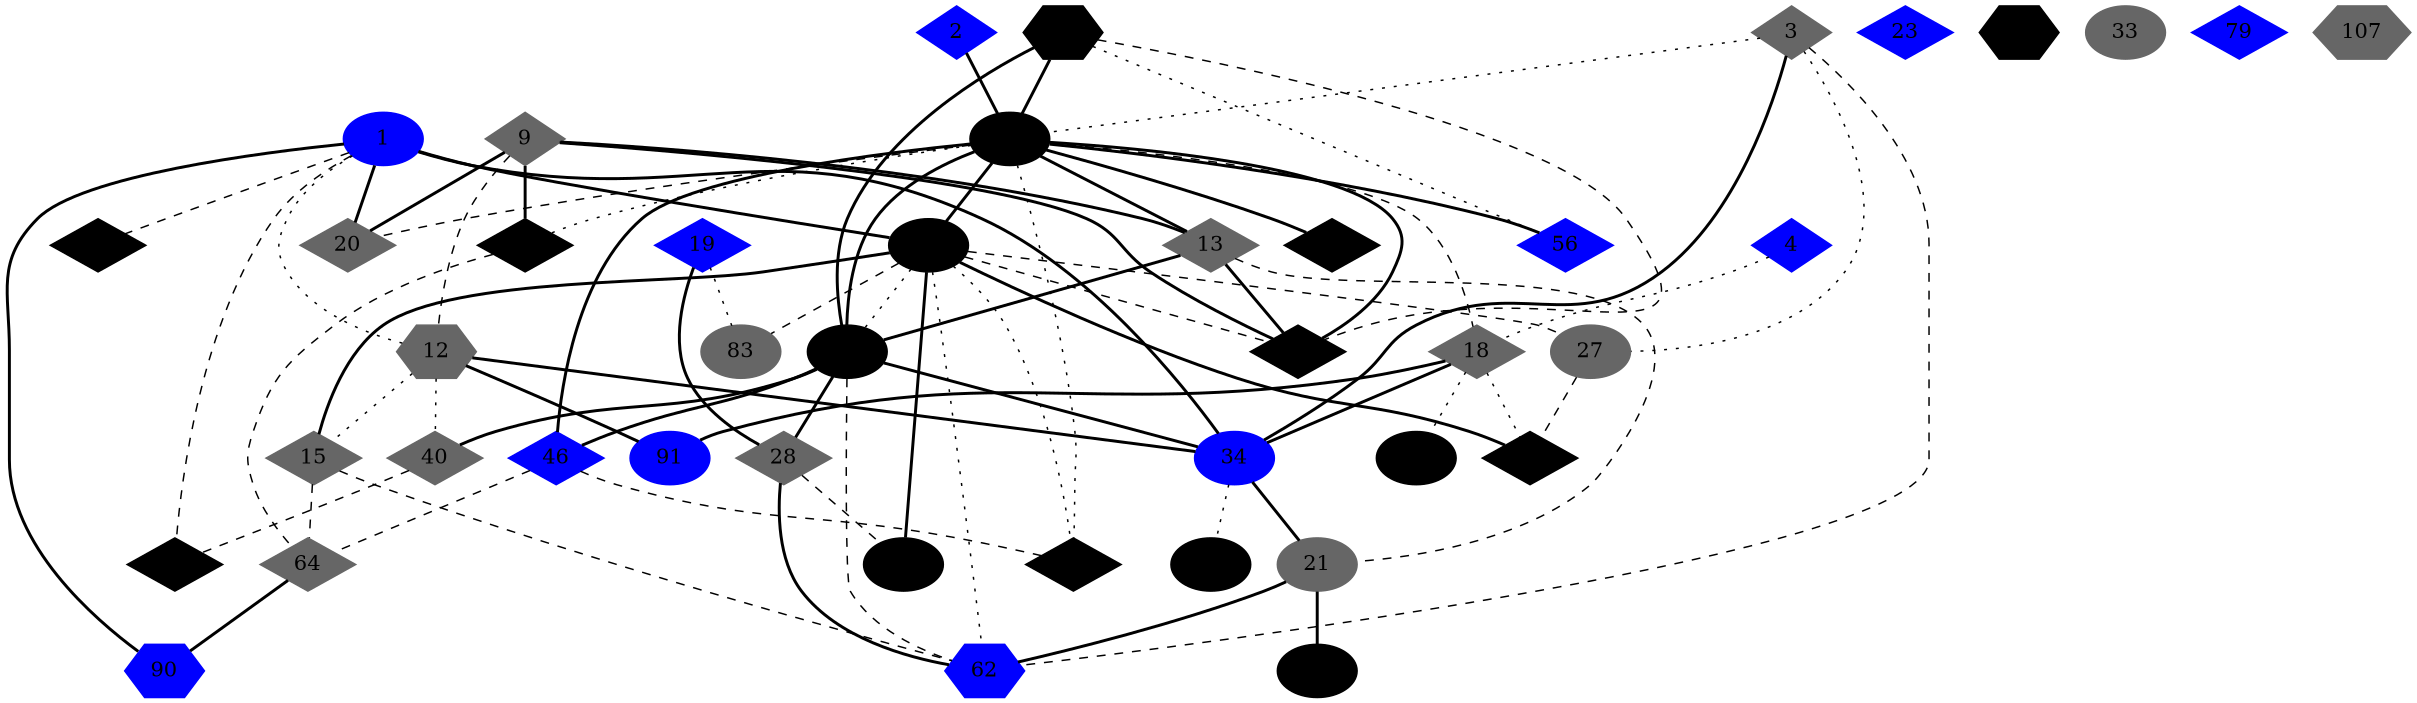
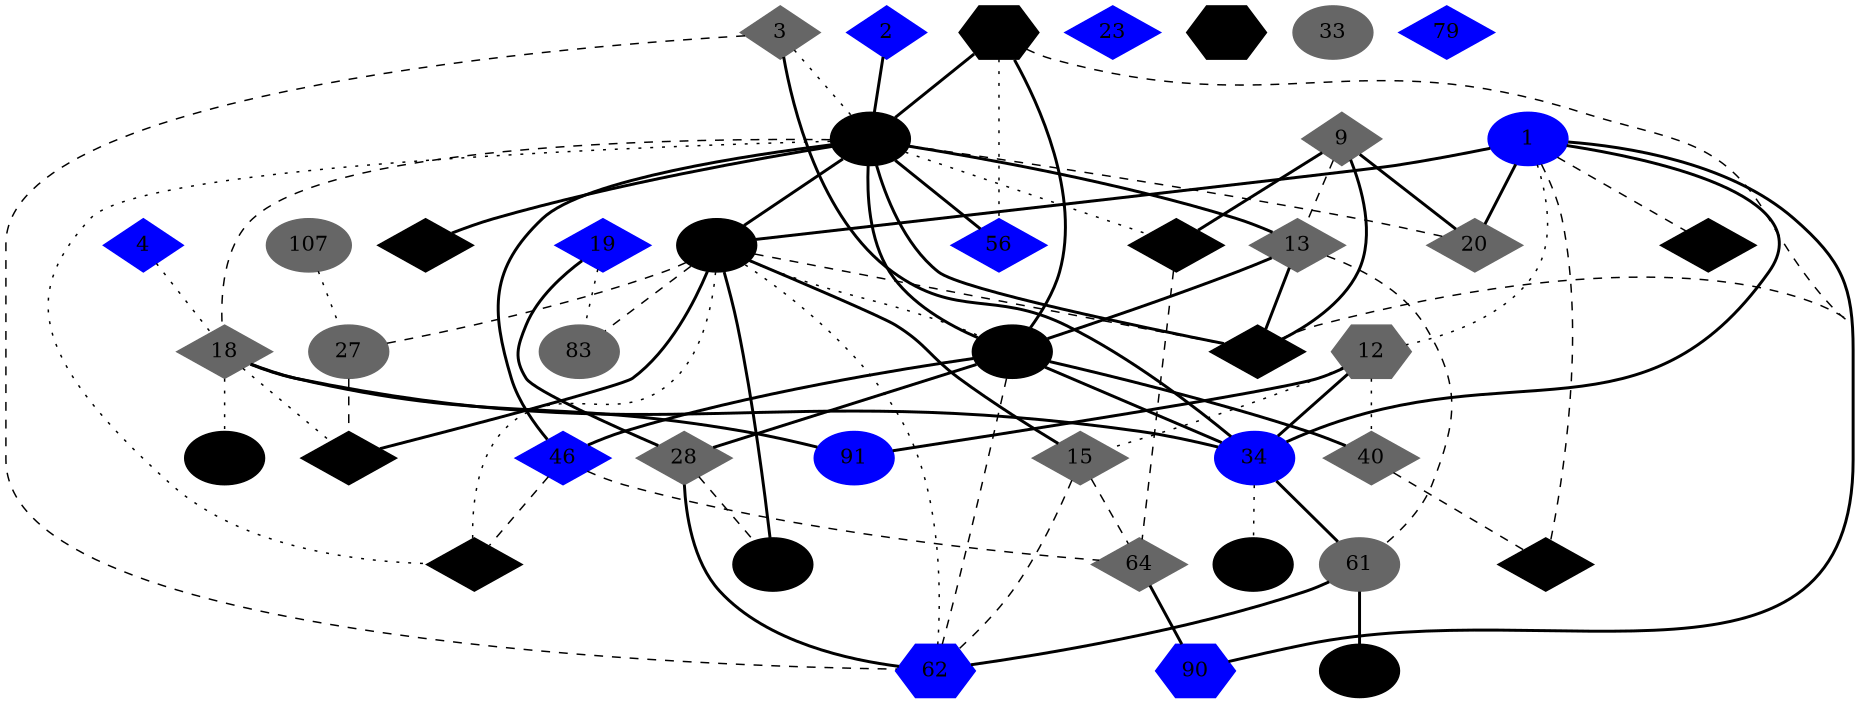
  graph {
    node [color=black shape=diamond style=filled]
    edge [style=bold]
    1 [color=blue shape=ellipse super="+87+35+51"]
    7 [shape=ellipse super="+29+44+8"]
    12 [color=gray40 shape=hexagon super="+75+39"]
    20 [color=gray40 super="+43"]
    34 [color=blue shape=ellipse super="+53"]
    45
    90 [color=blue shape=hexagon super="+106"]
    96
    27 [color=gray40 shape=ellipse super="+47"]
    62 [color=blue shape=hexagon super="+98+70+73"]
    14 [shape=ellipse super="+31+42+77"]
    89 [super="+104"]
    48
    15 [color=gray40 super="+22+55+17"]
    41 [shape=ellipse]
    n16 [color=gray40 label=83 shape=ellipse]
    85 [super="+100"]
    40 [color=gray40 super="+74"]
    91 [color=blue shape=ellipse]
-   61 [color=gray40 shape=ellipse super="+97" label=21]
+   61 [color=gray40 shape=ellipse super="+97"]
    50 [shape=ellipse]
    6 [shape=ellipse super="+25+10+101+11+36"]
    18 [color=gray40 super="+71+26+76"]
    56 [color=blue]
    13 [color=gray40]
    37 [super="+86"]
    46 [color=blue super="+84+68"]
    54 [super="+103"]
    2 [color=blue]
    3 [color=gray40]
    32 [shape=ellipse]
    4 [color=blue]
    5 [shape=hexagon]
    28 [color=gray40 super="+78+52+63"]
    64 [color=gray40 super="+83"]
    9 [color=gray40 super="+30"]
    67 [shape=ellipse]
    19 [color=blue super="+21"]
    23 [color=blue]
    24 [shape=hexagon]
    33 [color=gray40 shape=ellipse]
    79 [color=blue]
-   107 [color=gray40 shape=hexagon]
+   107 [color=gray40 shape=ellipse]
    1 -- 7 [weight=4]
    1 -- 12 [style=dotted]
    1 -- 20 [weight=2]
    1 -- 34 [weight=2]
    1 -- 45 [style=dashed]
    1 -- 90
    1 -- 96 [style=dashed]
    7 -- 27 [style=dashed]
    7 -- 62 [style=dotted weight=2]
    7 -- 14 [style=dotted]
    7 -- 89 [style=dashed]
    7 -- 48 [style=dotted]
    7 -- 15
    7 -- 41 [weight=2]
    7 -- n16 [style=dashed]
    7 -- 85
    12 -- 34
    12 -- 15 [style=dotted]
    12 -- 40 [style=dotted]
    12 -- 91
    34 -- 61
    34 -- 50 [style=dotted]
    27 -- 85 [style=dashed]
    14 -- 34
    14 -- 62 [style=dashed]
    14 -- 40
    14 -- 46
    14 -- 28
    15 -- 62 [style=dashed]
    15 -- 64 [style=dashed]
    40 -- 45 [style=dashed]
    61 -- 62
    61 -- 67
    6 -- 7 [weight=2]
    6 -- 20 [style=dashed]
    6 -- 14 [weight=3]
    6 -- 89
    6 -- 48 [style=dotted]
    6 -- 18 [style=dashed weight=2]
    6 -- 56
    6 -- 13
    6 -- 37
    6 -- 46
    6 -- 54 [style=dotted]
    18 -- 34
    18 -- 85 [style=dotted]
    18 -- 91
    18 -- 32 [style=dotted]
    13 -- 14
    13 -- 89
    13 -- 61 [style=dashed]
    46 -- 48 [style=dashed]
    46 -- 64 [style=dashed]
    54 -- 64 [style=dashed]
    2 -- 6
    3 -- 34
-   3 -- 27 [style=dotted]
+   107 -- 27 [style=dotted]
    3 -- 62 [style=dashed]
    3 -- 6 [style=dotted]
    4 -- 18 [style=dotted weight=2]
    5 -- 14
    5 -- 89 [style=dashed]
    5 -- 6 [weight=2]
    5 -- 56 [style=dotted]
    28 -- 62
    28 -- 41 [style=dashed]
    64 -- 90
-   9 -- 12 [style=dashed]
    9 -- 20
    9 -- 89
-   9 -- 13
+   9 -- 13 [style=dashed]
    9 -- 54
    19 -- n16 [style=dotted]
    19 -- 28
  }
